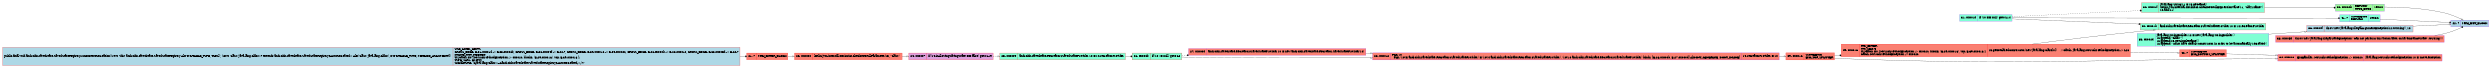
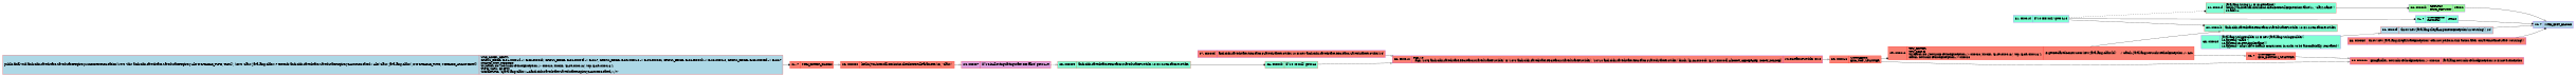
  digraph {
    rankdir=LR
    node [color=red fillcolor=salmon shape=record style=filled]
    edge [arrowhead=onormal]
    n1 [label="{21\:\ ?|MTH_ENTER_BLOCK\l}"]
    n2 [label="{23\:\ 0x0000|kotlin.jvm.internal.Intrinsics.checkNotNullParameter(r5, \"clazz\")\l}"]
    n3 [fillcolor=plum label="{24\:\ 0x0007|if (r4.isAllowingSavingState == false) goto L19\l}"]
    n4 [fillcolor=aquamarine label="{25\:\ 0x0009|androidx.savedstate.Recreator$SavedStateProvider r0 = r4.recreatorProvider\l}"]
    n5 [fillcolor=aquamarine label="{26\:\ 0x000b|if (r0 != null) goto L6\l}"]
    n6 [color=purple label="{27\:\ 0x000d|androidx.savedstate.Recreator$SavedStateProvider r0 = new androidx.savedstate.Recreator.SavedStateProvider(r4)\l}"]
    n7 [color=purple label="{28\:\ 0x0012|PHI: r0 \l  PHI: (r0v5 androidx.savedstate.Recreator$SavedStateProvider) = (r0v4 androidx.savedstate.Recreator$SavedStateProvider), (r0v10 androidx.savedstate.Recreator$SavedStateProvider) binds: [B:26:0x000b, B:27:0x000d] A[DONT_GENERATE, DONT_INLINE]\l|r4.recreatorProvider = r0\l}"]
    n8 [label="{39\:\ 0x0016|SYNTHETIC\lEXC_TOP_SPLITTER\l}"]
    n9 [label="{29\:\ 0x0016|TRY_ENTER\lTRY_LEAVE\lTryCatch #0 \{NoSuchMethodException \-\> 0x002c, blocks: (B:29:0x0016), top: B:39:0x0016 \}\lCatch: NoSuchMethodException \-\> 0x002c\l|r5.getDeclaredConstructor(new java.lang.Class[0])     \/\/ Catch: java.lang.NoSuchMethodException \-\> L2c\l}"]
    n10 [color=purple label="{34\:\ 0x002c|ExcHandler: NoSuchMethodException \-\> 0x002c\l|java.lang.NoSuchMethodException r0 = move\-exception\l}"]
    n11 [fillcolor=aquamarine label="{30\:\ 0x001b|androidx.savedstate.Recreator$SavedStateProvider r0 = r4.recreatorProvider\l}"]
    n12 [label="{40\:\ ?|SYNTHETIC\lEXC_BOTTOM_SPLITTER\l}"]
    n13 [color=purple fillcolor=aquamarine label="{31\:\ 0x001d|if (r0 == null) goto L14\l}"]
    n14 [fillcolor=aquamarine label="{32\:\ 0x001f|java.lang.String r1 = r5.getName()\lkotlin.jvm.internal.Intrinsics.checkNotNullExpressionValue(r1, \"clazz.name\")\lr0.add(r1)\l}"]
    n15 [color=purple fillcolor=aquamarine label="{41\:\ ?|SYNTHETIC\lRETURN\l|return\l}"]
-   n16 [color=purple fillcolor=palegreen label="{33\:\ 0x002b|RETURN\lORIG_EDGE\l|return\l}"]
+   n16 [color=purple fillcolor=palegreen label="{33\:\ 0x002b|RETURN\lORIG_RETURN\l|return\l}"]
    n17 [color=purple fillcolor=lightblue label="{22\:\ ?|MTH_EXIT_BLOCK\l}"]
    n18 [color=purple fillcolor=aquamarine label="{35\:\ 0x002d|java.lang.StringBuilder r2 = new java.lang.StringBuilder()\lr2.append(\"Class \")\lr2.append(r5.getSimpleName())\lr2.append(\" must have default constructor in order to be automatically recreated\")\l}"]
    n19 [fillcolor=lightblue label="{36\:\ 0x004f|throw new java.lang.IllegalArgumentException(r2.toString(), r0)\l}"]
    n20 [color=purple label="{38\:\ 0x005d|throw new java.lang.IllegalStateException(\"Can not perform this action after onSaveInstanceState\".toString())\l}"]
    n21 [fillcolor=lightblue label="{public final void androidx.savedstate.SavedStateRegistry.runOnNextRecreation((r4v0 'this' androidx.savedstate.SavedStateRegistry A[IMMUTABLE_TYPE, THIS]), (r5v0 'clazz' java.lang.Class\<? extends androidx.savedstate.SavedStateRegistry$AutoRecreated\> A[D('clazz' java.lang.Class), IMMUTABLE_TYPE, METHOD_ARGUMENT]))  | USE_LINES_HINTS\lCROSS_EDGE: B:31:0x001d \-\> B:33:0x002b, CROSS_EDGE: B:36:0x004f \-\> B:22:?, CROSS_EDGE: B:39:0x0016 \-\> B:34:0x002c, CROSS_EDGE: B:26:0x000b \-\> B:28:0x0012, CROSS_EDGE: B:38:0x005d \-\> B:22:?\lINLINE_NOT_NEEDED\lTryCatch #0 \{NoSuchMethodException \-\> 0x002c, blocks: (B:29:0x0016), top: B:39:0x0016 \}\lTYPE_VARS: EMPTY\lSIGNATURE: (Ljava\/lang\/Class\<+Landroidx\/savedstate\/SavedStateRegistry$AutoRecreated;\>;)V\l}"]
    n1 -> n2
    n2 -> n3
    n3 -> n4 [style=dashed]
    n4 -> n5 [arrowhead=dot]
-   n5 -> n6 [arrowhead=dot style=dashed]
    n5 -> n7
    n6 -> n7
    n7 -> n8
    n8 -> n9 [arrowhead=dot]
    n8 -> n10
    n9 -> n11
    n9 -> n12
    n12 -> n10
    n13 -> n11 [arrowhead=dot]
    n13 -> n14 [arrowhead=dot style=dashed]
    n13 -> n15 [arrowhead=dot]
    n14 -> n16 [arrowhead=dot]
    n15 -> n17 [arrowhead=dot]
    n16 -> n17
    n18 -> n19
    n19 -> n17
    n20 -> n17 [arrowhead=dot]
    n21 -> n1 [arrowhead=dot]
  }
